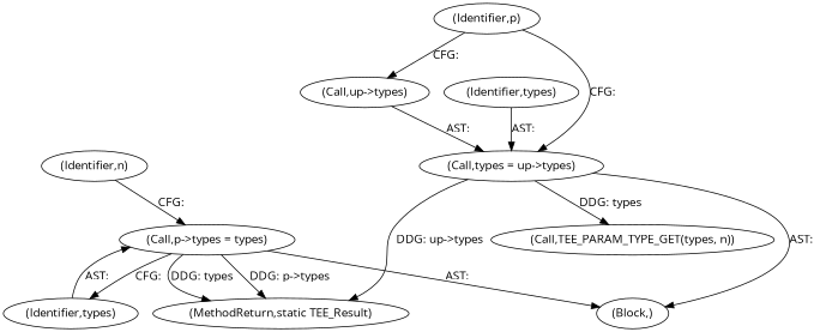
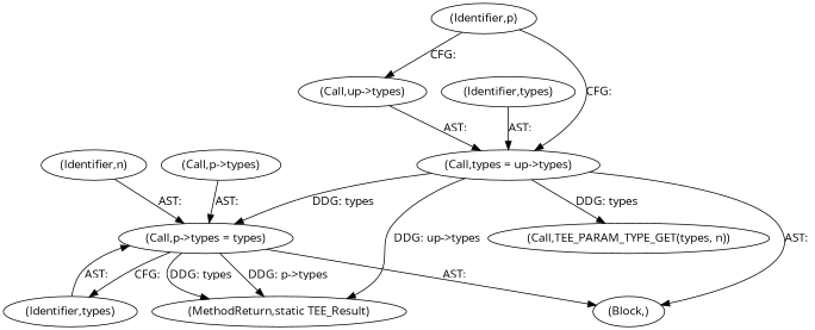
  digraph {
    fontname="Open Sans"
    node [fontname="Open Sans"]
    edge [fontname="Open Sans"]
    n1 [label="(Call,p->types = types)"]
    n2 [label="(Identifier,types)"]
    n3 [label="(Block,)"]
    n4 [label="(MethodReturn,static TEE_Result)"]
    n5 [label="(Call,types = up->types)"]
    n6 [label="(Call,TEE_PARAM_TYPE_GET(types, n))"]
    n7 [label="(Call,up->types)"]
    n8 [label="(Identifier,types)"]
    n9 [label="(Identifier,n)"]
    n10 [label="(Identifier,p)"]
+   n11 [label="(Call,p->types)"]
    n1 -> n2 [label="CFG: "]
    n1 -> n3 [label="AST: "]
    n1 -> n4 [label="DDG: p->types"]
    n1 -> n4 [label="DDG: types"]
    n2 -> n1 [label="AST: "]
+   n5 -> n1 [label="DDG: types"]
    n5 -> n3 [label="AST: "]
    n5 -> n4 [label="DDG: up->types"]
    n5 -> n6 [label="DDG: types"]
    n7 -> n5 [label="AST: "]
    n8 -> n5 [label="AST: "]
-   n9 -> n1 [label="CFG: "]
+   n9 -> n1 [label="AST: "]
    n10 -> n5 [label="CFG: "]
    n10 -> n7 [label="CFG: "]
+   n11 -> n1 [label="AST: "]
  }
